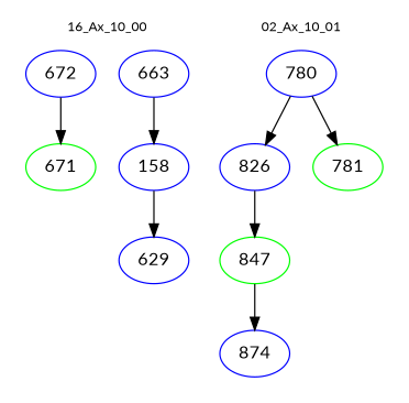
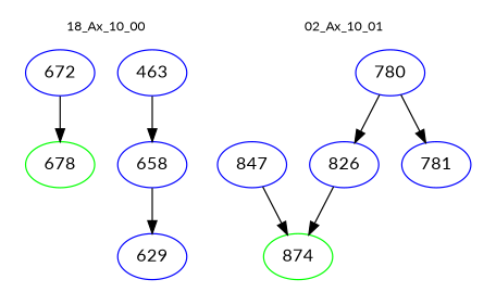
  digraph {
    fontname=Lato
    node [color=blue fontname=Lato]
    edge [color=black fontname=Lato]
-   n1 [label=663]
-   n2 [label=158]
+   n1 [label=463]
+   n2 [label=658]
    n3 [label=672]
    n4 [label=629]
-   n5 [color=green label=671]
+   n5 [color=green label=678]
    n6 [label=826]
    n7 [label=780]
-   n8 [color=green label=847]
-   n9 [color=green label=781]
-   n10 [label=874]
+   n8 [label=847]
+   n9 [label=781]
+   n10 [color=green label=874]
    subgraph cluster_1 {
      color=white
      fontsize=10
-     label="16_Ax_10_00"
+     label="18_Ax_10_00"
      n1
      n2
      n3
      n4
      n5
    }
    subgraph cluster_2 {
      color=white
      fontsize=10
      label="02_Ax_10_01"
      n6
      n7
      n8
      n9
      n10
    }
    n1 -> n2
    n2 -> n4
    n3 -> n5
-   n6 -> n8
+   n6 -> n10
    n7 -> n6
    n7 -> n9
    n8 -> n10
  }
